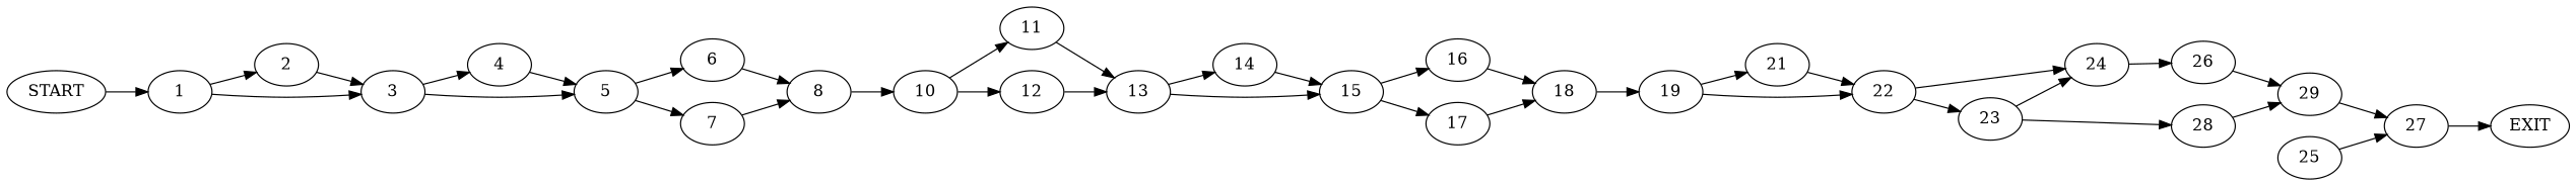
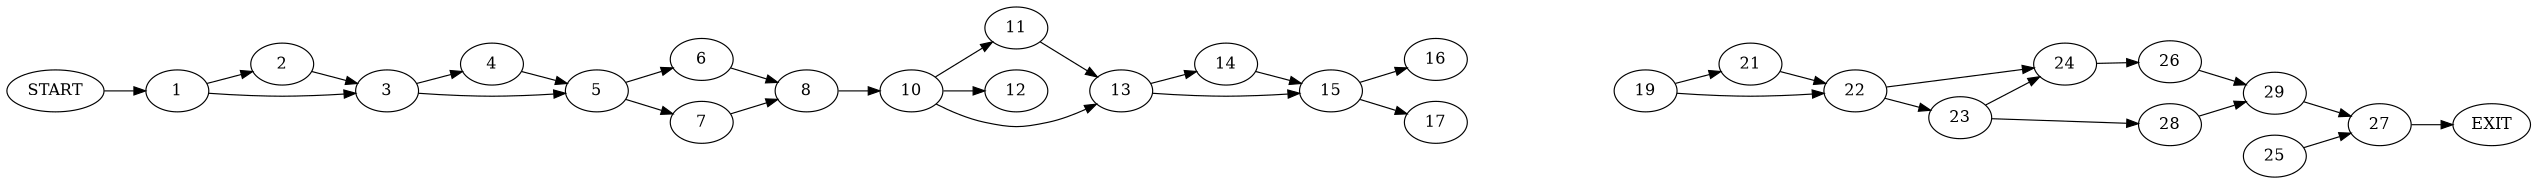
  digraph {
    rankdir=LR
    n1 [label=START]
    1
    2
    3
    n5 [label=EXIT]
    4
    5
    6
    7
    8
    10
    11
    12
    13
    14
    15
    16
    17
-   18
    19
    21
    22
    23
    24
    28
    26
    25
    27
    29
    n1 -> 1
    1 -> 2
    1 -> 3
    2 -> 3
    3 -> 4
    3 -> 5
    4 -> 5
    5 -> 6
    5 -> 7
    6 -> 8
    7 -> 8
    8 -> 10
    10 -> 11
    10 -> 12
    11 -> 13
-   12 -> 13
+   10 -> 13
    13 -> 14
    13 -> 15
    14 -> 15
    15 -> 16
    15 -> 17
-   16 -> 18
-   17 -> 18
-   18 -> 19
    19 -> 21
    19 -> 22
    21 -> 22
    22 -> 23
    22 -> 24
    23 -> 24
    23 -> 28
    24 -> 26
    28 -> 29
    26 -> 29
    25 -> 27
    27 -> n5
    29 -> 27
  }
